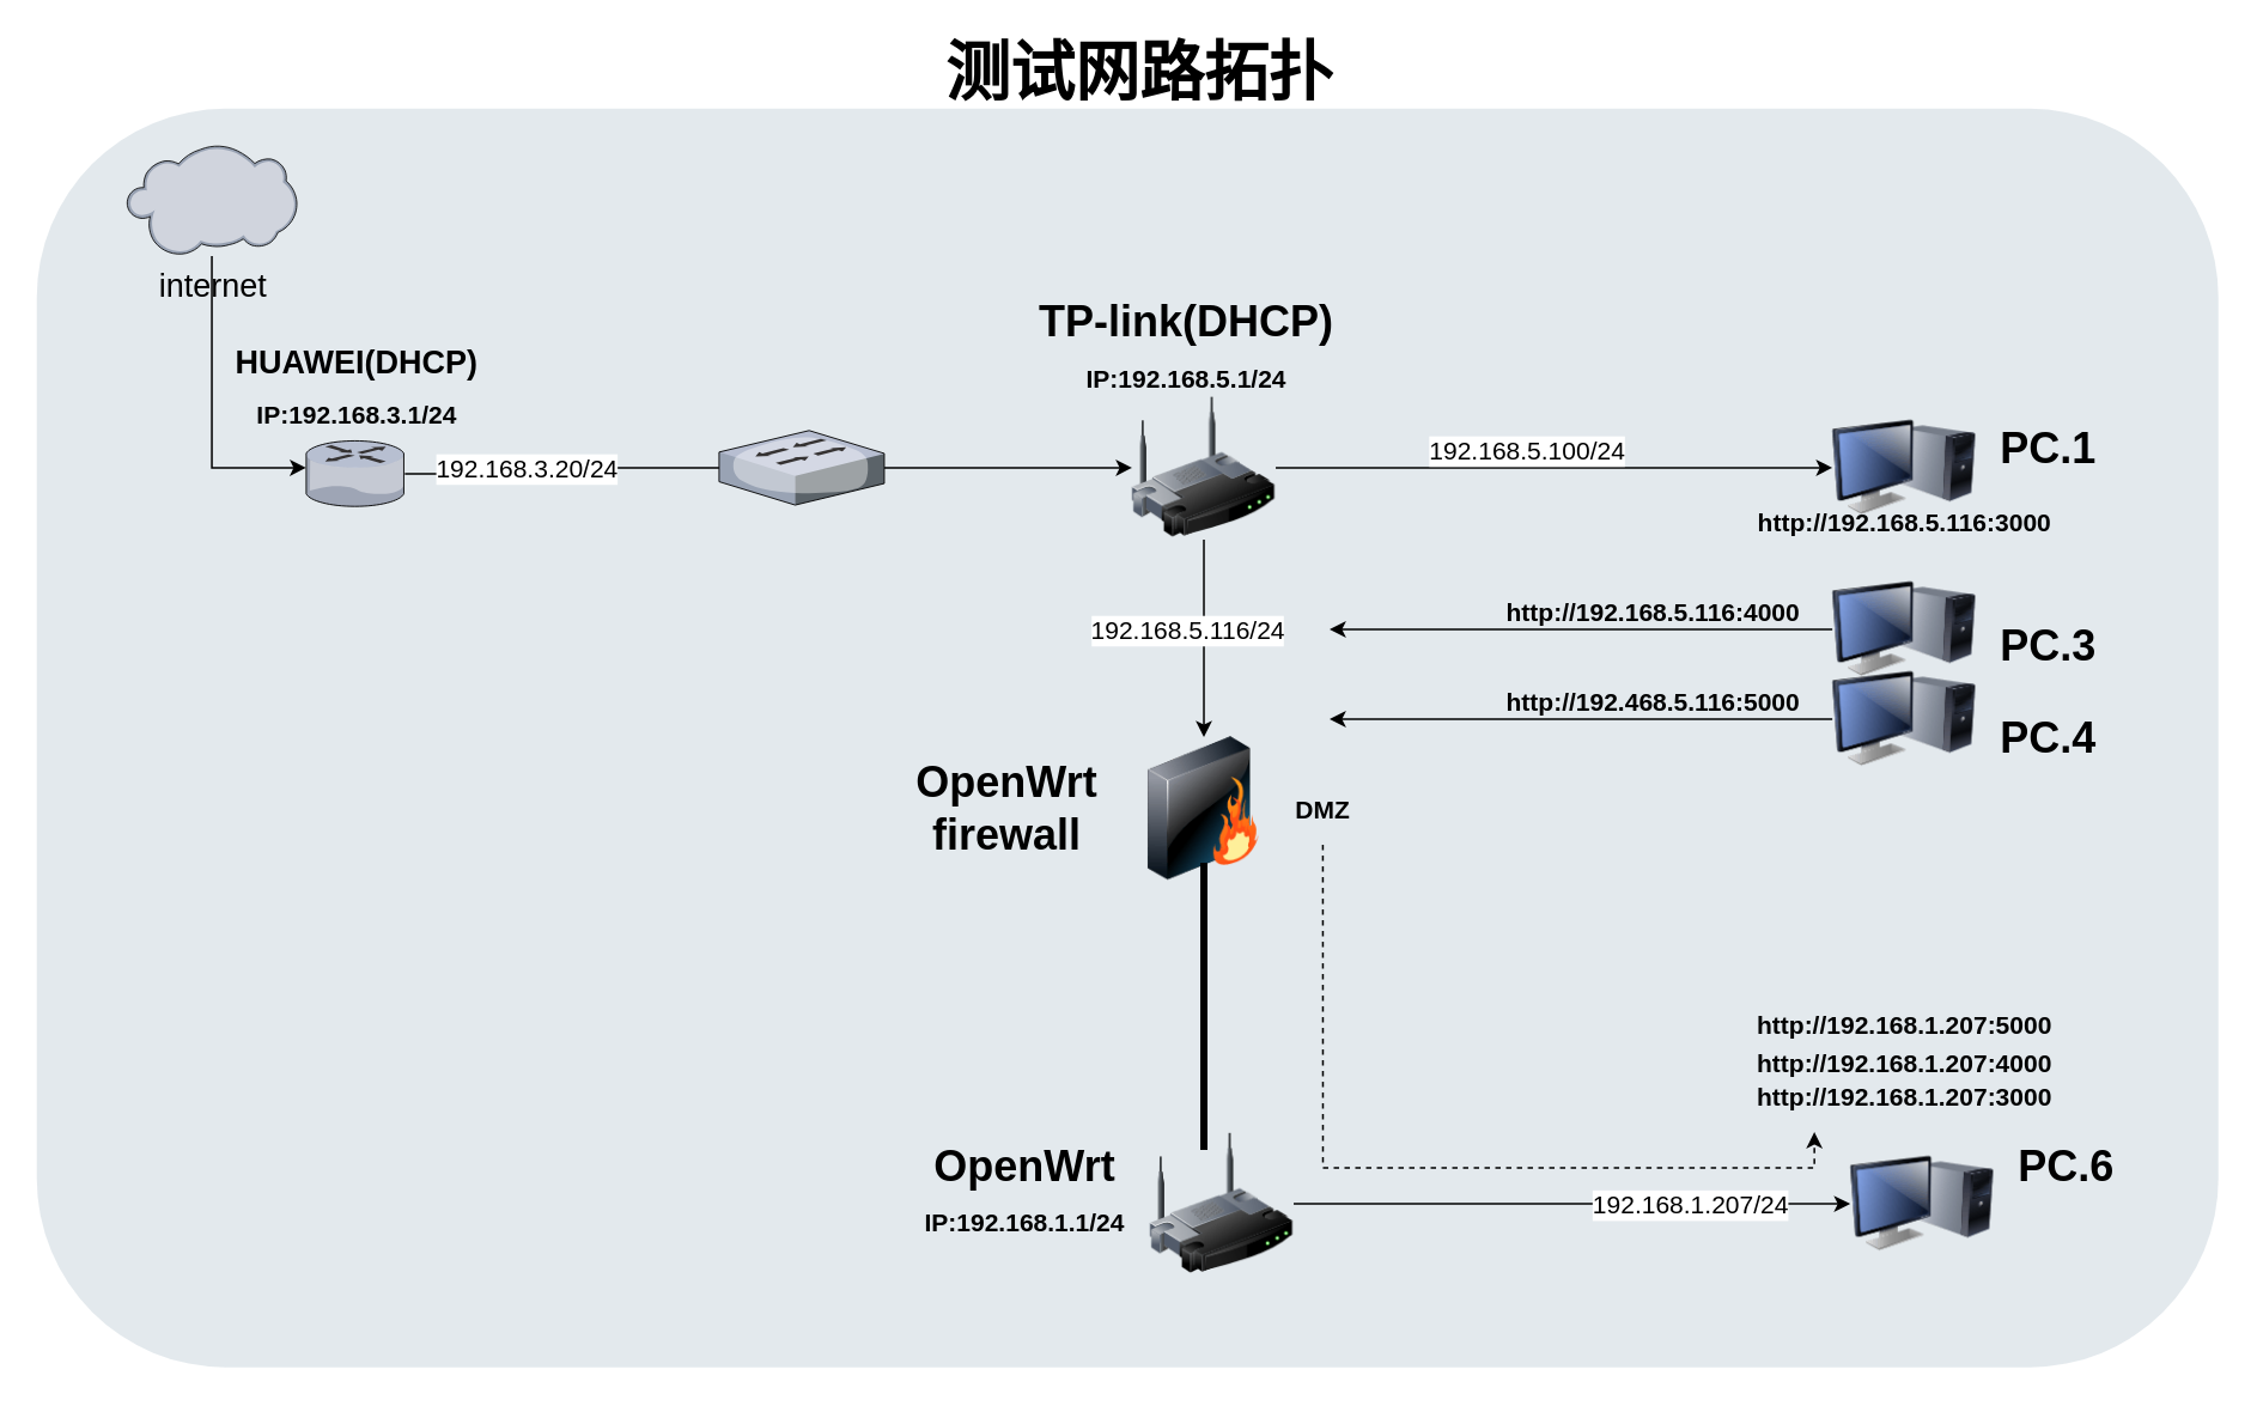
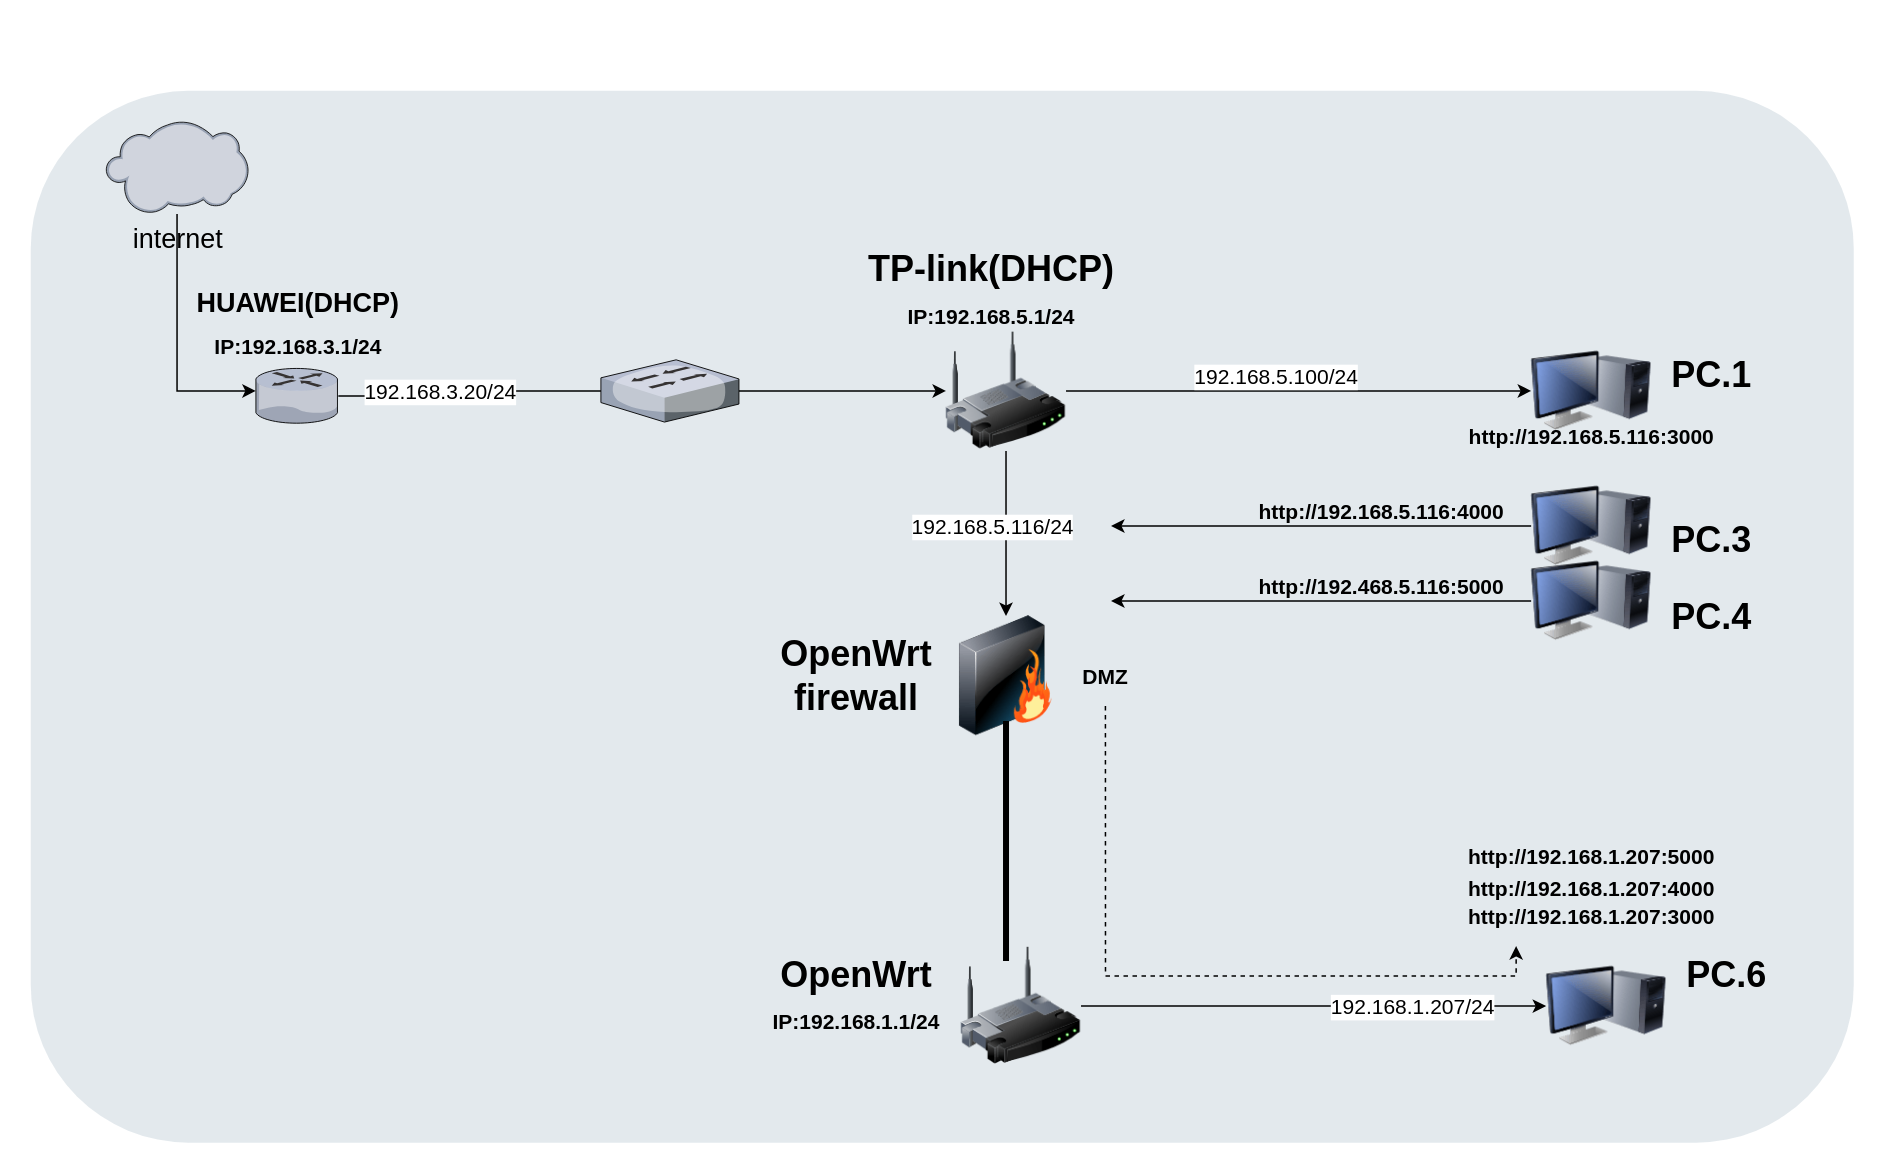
  <mxCell id="0" />
  <mxCell id="1" parent="0" />
  <mxCell id="2" value="" style="rounded=1;whiteSpace=wrap;html=1;shadow=0;strokeColor=none;fillColor=#BAC8D3;gradientColor=none;fontSize=18;fontColor=#F08705;opacity=40;fontStyle=0;strokeWidth=3;" parent="1" vertex="1"><mxGeometry x="20" y="60" width="1215" height="701" as="geometry" /></mxCell>
  <mxCell id="3" style="edgeStyle=orthogonalEdgeStyle;rounded=0;orthogonalLoop=1;jettySize=auto;html=1;startArrow=none;" parent="1" source="27" target="8" edge="1"><mxGeometry relative="1" as="geometry" /></mxCell>
  <mxCell id="4" style="edgeStyle=orthogonalEdgeStyle;rounded=0;orthogonalLoop=1;jettySize=auto;html=1;fontSize=14;" parent="1" source="8" target="13" edge="1"><mxGeometry relative="1" as="geometry" /></mxCell>
  <mxCell id="5" value="192.168.5.100/24" style="edgeLabel;html=1;align=center;verticalAlign=middle;resizable=0;points=[];fontSize=14;" parent="4" vertex="1" connectable="0"><mxGeometry x="-0.804" y="-2" relative="1" as="geometry"><mxPoint x="109" y="-12" as="offset" /></mxGeometry></mxCell>
  <mxCell id="6" style="edgeStyle=orthogonalEdgeStyle;rounded=0;orthogonalLoop=1;jettySize=auto;html=1;exitX=0.5;exitY=1;exitDx=0;exitDy=0;fontSize=14;" parent="1" source="8" target="17" edge="1"><mxGeometry relative="1" as="geometry" /></mxCell>
  <mxCell id="7" value="192.168.5.116/24" style="edgeLabel;html=1;align=center;verticalAlign=middle;resizable=0;points=[];fontSize=14;" parent="6" vertex="1" connectable="0"><mxGeometry x="-0.691" y="-1" relative="1" as="geometry"><mxPoint x="-9" y="33" as="offset" /></mxGeometry></mxCell>
  <mxCell id="8" value="" style="image;html=1;image=img/lib/clip_art/networking/Wireless_Router_128x128.png;shadow=0;strokeColor=#000000;fillColor=#FFFFFF;gradientColor=none;fontSize=18;fontColor=#F08705;fontStyle=0" parent="1" vertex="1"><mxGeometry x="630" y="220" width="80" height="80" as="geometry" /></mxCell>
  <mxCell id="9" value="" style="edgeStyle=orthogonalEdgeStyle;rounded=0;orthogonalLoop=1;jettySize=auto;html=1;" parent="1" source="11" target="12" edge="1"><mxGeometry relative="1" as="geometry" /></mxCell>
  <mxCell id="10" value="192.168.1.207/24" style="edgeLabel;html=1;align=center;verticalAlign=middle;resizable=0;points=[];fontSize=14;" parent="9" vertex="1" connectable="0"><mxGeometry x="0.647" y="-3" relative="1" as="geometry"><mxPoint x="-35" y="-3" as="offset" /></mxGeometry></mxCell>
  <mxCell id="11" value="" style="image;html=1;image=img/lib/clip_art/networking/Wireless_Router_128x128.png;shadow=0;strokeColor=#000000;fillColor=#FFFFFF;gradientColor=none;fontSize=18;fontColor=#F08705;fontStyle=0" parent="1" vertex="1"><mxGeometry x="640" y="630" width="80" height="80" as="geometry" /></mxCell>
  <mxCell id="12" value="" style="image;html=1;image=img/lib/clip_art/computers/Monitor_Tower_128x128.png;shadow=0;strokeColor=#000000;fillColor=#FFFFFF;gradientColor=none;fontSize=18;fontColor=#F08705;fontStyle=0" parent="1" vertex="1"><mxGeometry x="1030" y="630" width="80" height="80" as="geometry" /></mxCell>
  <mxCell id="13" value="" style="image;html=1;image=img/lib/clip_art/computers/Monitor_Tower_128x128.png;shadow=0;strokeColor=#000000;fillColor=#FFFFFF;gradientColor=none;fontSize=18;fontColor=#F08705;fontStyle=0" parent="1" vertex="1"><mxGeometry x="1020" y="220" width="80" height="80" as="geometry" /></mxCell>
  <mxCell id="14" value="TP-link(DHCP)" style="text;strokeColor=none;fillColor=none;html=1;fontSize=24;fontStyle=1;verticalAlign=middle;align=center;" parent="1" vertex="1"><mxGeometry x="610" y="159.25" width="100" height="40" as="geometry" /></mxCell>
  <mxCell id="15" value="PC.1" style="text;strokeColor=none;fillColor=none;html=1;fontSize=24;fontStyle=1;verticalAlign=middle;align=center;" parent="1" vertex="1"><mxGeometry x="1090" y="230" width="100" height="40" as="geometry" /></mxCell>
  <mxCell id="16" value="PC.6" style="text;strokeColor=none;fillColor=none;html=1;fontSize=24;fontStyle=1;verticalAlign=middle;align=center;" parent="1" vertex="1"><mxGeometry x="1100" y="630" width="100" height="40" as="geometry" /></mxCell>
  <mxCell id="17" value="" style="image;html=1;image=img/lib/clip_art/networking/Firewall_128x128.png;shadow=0;strokeColor=#000000;fillColor=#FFFFFF;gradientColor=none;fontSize=18;fontColor=#F08705;fontStyle=0" parent="1" vertex="1"><mxGeometry x="630" y="410" width="80" height="80" as="geometry" /></mxCell>
  <mxCell id="18" value="OpenWrt" style="text;strokeColor=none;fillColor=none;html=1;fontSize=24;fontStyle=1;verticalAlign=middle;align=center;" parent="1" vertex="1"><mxGeometry x="520" y="630" width="100" height="40" as="geometry" /></mxCell>
  <mxCell id="19" value="&lt;font style=&quot;font-size: 18px;&quot;&gt;internet&lt;/font&gt;" style="verticalLabelPosition=bottom;sketch=0;aspect=fixed;html=1;verticalAlign=top;strokeColor=none;align=center;outlineConnect=0;shape=mxgraph.citrix.cloud;" parent="1" vertex="1"><mxGeometry x="70" y="80" width="95" height="62" as="geometry" /></mxCell>
  <mxCell id="20" style="edgeStyle=orthogonalEdgeStyle;rounded=0;orthogonalLoop=1;jettySize=auto;html=1;" parent="1" source="19" target="21" edge="1"><mxGeometry relative="1" as="geometry"><Array as="points"><mxPoint x="180" y="260" /></Array></mxGeometry></mxCell>
  <mxCell id="21" value="" style="verticalLabelPosition=bottom;sketch=0;aspect=fixed;html=1;verticalAlign=top;strokeColor=none;align=center;outlineConnect=0;shape=mxgraph.citrix.router;" parent="1" vertex="1"><mxGeometry x="170" y="245" width="55" height="36.5" as="geometry" /></mxCell>
  <mxCell id="22" value="&lt;font style=&quot;font-size: 14px;&quot;&gt;IP:192.168.3.1/24&lt;/font&gt;" style="text;strokeColor=none;fillColor=none;html=1;fontSize=16;fontStyle=1;verticalAlign=middle;align=center;" parent="1" vertex="1"><mxGeometry x="147.5" y="210" width="100" height="40" as="geometry" /></mxCell>
  <mxCell id="23" value="&lt;font style=&quot;font-size: 14px;&quot;&gt;IP:192.168.5.1/24&lt;/font&gt;" style="text;strokeColor=none;fillColor=none;html=1;fontSize=16;fontStyle=1;verticalAlign=middle;align=center;" parent="1" vertex="1"><mxGeometry x="610" y="190" width="100" height="40" as="geometry" /></mxCell>
  <mxCell id="24" value="&lt;font style=&quot;font-size: 14px;&quot;&gt;IP:192.168.1.1/24&lt;/font&gt;" style="text;strokeColor=none;fillColor=none;html=1;fontSize=16;fontStyle=1;verticalAlign=middle;align=center;" parent="1" vertex="1"><mxGeometry x="520" y="660" width="100" height="40" as="geometry" /></mxCell>
- <mxCell id="25" value="OpenWrt&lt;br&gt;firewall&lt;br&gt;" style="text;strokeColor=none;fillColor=none;html=1;fontSize=24;fontStyle=1;verticalAlign=middle;align=center;" parent="1" vertex="1"><mxGeometry x="510" y="430" width="100" height="40" as="geometry" /></mxCell>
+ <mxCell id="25" value="OpenWrt&lt;br&gt;firewall&lt;br&gt;" style="text;strokeColor=none;fillColor=none;html=1;fontSize=24;fontStyle=1;verticalAlign=middle;align=center;" parent="1" vertex="1"><mxGeometry x="520" y="430" width="100" height="40" as="geometry" /></mxCell>
  <mxCell id="26" value="" style="line;strokeWidth=4;direction=south;html=1;perimeter=backbonePerimeter;points=[];outlineConnect=0;fontSize=14;" parent="1" vertex="1"><mxGeometry x="665" y="480" width="10" height="160" as="geometry" /></mxCell>
  <mxCell id="27" value="" style="verticalLabelPosition=bottom;sketch=0;aspect=fixed;html=1;verticalAlign=top;strokeColor=none;align=center;outlineConnect=0;shape=mxgraph.citrix.switch;fontSize=18;" parent="1" vertex="1"><mxGeometry x="400" y="239.25" width="92" height="41.5" as="geometry" /></mxCell>
  <mxCell id="28" value="" style="edgeStyle=orthogonalEdgeStyle;rounded=0;orthogonalLoop=1;jettySize=auto;html=1;endArrow=none;" parent="1" source="21" target="27" edge="1"><mxGeometry relative="1" as="geometry"><mxPoint x="295" y="260.1" as="sourcePoint" /><mxPoint x="562.5" y="260" as="targetPoint" /></mxGeometry></mxCell>
  <mxCell id="29" value="192.168.3.20/24" style="edgeLabel;html=1;align=center;verticalAlign=middle;resizable=0;points=[];fontSize=14;" parent="28" vertex="1" connectable="0"><mxGeometry x="-0.813" relative="1" as="geometry"><mxPoint x="50" y="-3" as="offset" /></mxGeometry></mxCell>
  <mxCell id="30" value="&lt;font style=&quot;font-size: 18px;&quot;&gt;HUAWEI(DHCP)&lt;/font&gt;" style="text;strokeColor=none;fillColor=none;html=1;fontSize=24;fontStyle=1;verticalAlign=middle;align=center;" parent="1" vertex="1"><mxGeometry x="147.5" y="180" width="100" height="40" as="geometry" /></mxCell>
- <mxCell id="31" value="&lt;font style=&quot;font-size: 36px;&quot;&gt;测试网路拓扑&lt;/font&gt;" style="text;strokeColor=none;fillColor=none;html=1;fontSize=24;fontStyle=1;verticalAlign=middle;align=center;" parent="1" vertex="1"><mxGeometry x="460" y="20" width="347.5" height="40" as="geometry" /></mxCell>
  <mxCell id="32" value="&lt;font style=&quot;font-size: 14px;&quot;&gt;http://192.168.5.116:3000&lt;/font&gt;" style="text;strokeColor=none;fillColor=none;html=1;fontSize=16;fontStyle=1;verticalAlign=middle;align=center;" vertex="1" parent="1"><mxGeometry x="1010" y="270" width="100" height="40" as="geometry" /></mxCell>
  <mxCell id="33" style="edgeStyle=orthogonalEdgeStyle;rounded=0;orthogonalLoop=1;jettySize=auto;html=1;exitX=0.5;exitY=1;exitDx=0;exitDy=0;entryX=0;entryY=1;entryDx=0;entryDy=0;dashed=1;" edge="1" parent="1" source="34" target="35"><mxGeometry relative="1" as="geometry" /></mxCell>
  <mxCell id="34" value="&lt;span style=&quot;font-size: 14px;&quot;&gt;DMZ&lt;/span&gt;" style="text;strokeColor=none;fillColor=none;html=1;fontSize=16;fontStyle=1;verticalAlign=middle;align=center;" vertex="1" parent="1"><mxGeometry x="686.25" y="430" width="100" height="40" as="geometry" /></mxCell>
  <mxCell id="35" value="&lt;font style=&quot;font-size: 14px;&quot;&gt;http://192.168.1.207:3000&lt;/font&gt;" style="text;strokeColor=none;fillColor=none;html=1;fontSize=16;fontStyle=1;verticalAlign=middle;align=center;" vertex="1" parent="1"><mxGeometry x="1010" y="590" width="100" height="40" as="geometry" /></mxCell>
  <mxCell id="36" style="edgeStyle=orthogonalEdgeStyle;rounded=0;orthogonalLoop=1;jettySize=auto;html=1;" edge="1" parent="1" source="37"><mxGeometry relative="1" as="geometry"><mxPoint x="740" y="350" as="targetPoint" /><Array as="points"><mxPoint x="740" y="350" /></Array></mxGeometry></mxCell>
  <mxCell id="37" value="" style="image;html=1;image=img/lib/clip_art/computers/Monitor_Tower_128x128.png;shadow=0;strokeColor=#000000;fillColor=#FFFFFF;gradientColor=none;fontSize=18;fontColor=#F08705;fontStyle=0" vertex="1" parent="1"><mxGeometry x="1020" y="310" width="80" height="80" as="geometry" /></mxCell>
  <mxCell id="38" value="PC.3" style="text;strokeColor=none;fillColor=none;html=1;fontSize=24;fontStyle=1;verticalAlign=middle;align=center;" vertex="1" parent="1"><mxGeometry x="1090" y="340" width="100" height="40" as="geometry" /></mxCell>
  <mxCell id="39" value="PC.4" style="text;strokeColor=none;fillColor=none;html=1;fontSize=24;fontStyle=1;verticalAlign=middle;align=center;" vertex="1" parent="1"><mxGeometry x="1090" y="390.5" width="100" height="40" as="geometry" /></mxCell>
  <mxCell id="40" style="edgeStyle=orthogonalEdgeStyle;rounded=0;orthogonalLoop=1;jettySize=auto;html=1;" edge="1" parent="1" source="41"><mxGeometry relative="1" as="geometry"><mxPoint x="740" y="400" as="targetPoint" /></mxGeometry></mxCell>
  <mxCell id="41" value="" style="image;html=1;image=img/lib/clip_art/computers/Monitor_Tower_128x128.png;shadow=0;strokeColor=#000000;fillColor=#FFFFFF;gradientColor=none;fontSize=18;fontColor=#F08705;fontStyle=0" vertex="1" parent="1"><mxGeometry x="1020" y="360" width="80" height="80" as="geometry" /></mxCell>
  <mxCell id="42" value="&lt;font style=&quot;font-size: 14px;&quot;&gt;http://192.468.5.116:5000&lt;/font&gt;" style="text;strokeColor=none;fillColor=none;html=1;fontSize=16;fontStyle=1;verticalAlign=middle;align=center;" vertex="1" parent="1"><mxGeometry x="870" y="370" width="100" height="40" as="geometry" /></mxCell>
  <mxCell id="43" value="&lt;font style=&quot;font-size: 14px;&quot;&gt;http://192.168.5.116:4000&lt;/font&gt;" style="text;strokeColor=none;fillColor=none;html=1;fontSize=16;fontStyle=1;verticalAlign=middle;align=center;" vertex="1" parent="1"><mxGeometry x="870" y="320" width="100" height="40" as="geometry" /></mxCell>
  <mxCell id="44" value="&lt;font style=&quot;font-size: 14px;&quot;&gt;http://192.168.1.207:4000&lt;/font&gt;" style="text;strokeColor=none;fillColor=none;html=1;fontSize=16;fontStyle=1;verticalAlign=middle;align=center;" vertex="1" parent="1"><mxGeometry x="1010" y="571" width="100" height="40" as="geometry" /></mxCell>
  <mxCell id="45" value="&lt;font style=&quot;font-size: 14px;&quot;&gt;http://192.168.1.207:5000&lt;/font&gt;" style="text;strokeColor=none;fillColor=none;html=1;fontSize=16;fontStyle=1;verticalAlign=middle;align=center;" vertex="1" parent="1"><mxGeometry x="1010" y="550" width="100" height="40" as="geometry" /></mxCell>
